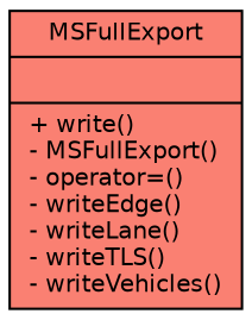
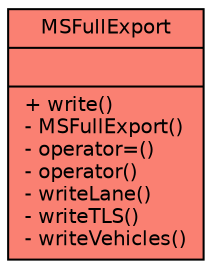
  digraph {
-   n1 [color=black fillcolor=salmon fontcolor=black fontname=Helvetica fontsize=10 height=0.2 label="{MSFullExport\n||+ write()\l- MSFullExport()\l- operator=()\l- writeEdge()\l- writeLane()\l- writeTLS()\l- writeVehicles()\l}" shape=record style=filled width=0.4]
+   n1 [color=black fillcolor=salmon fontcolor=black fontname=Helvetica fontsize=10 height=0.2 label="{MSFullExport\n||+ write()\l- MSFullExport()\l- operator=()\l- operator()\l- writeLane()\l- writeTLS()\l- writeVehicles()\l}" shape=record style=filled width=0.4]
  }
